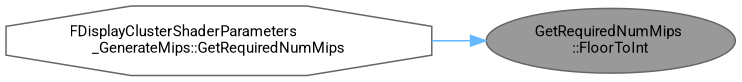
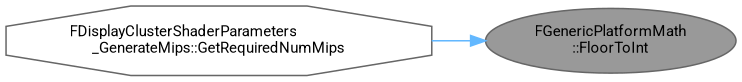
  digraph {
    rankdir=RL
    fontname=Roboto
    node [fontname=Roboto fontsize=10 style=filled]
-   n1 [color=gray40 fillcolor=grey60 fontcolor=black height=0.2 label="GetRequiredNumMips\l::FloorToInt" shape=ellipse width=0.4]
+   n1 [color=gray40 fillcolor=grey60 fontcolor=black height=0.2 label="FGenericPlatformMath\l::FloorToInt" shape=ellipse width=0.4]
    n2 [color=grey40 fillcolor=white height=0.2 label="FDisplayClusterShaderParameters\l_GenerateMips::GetRequiredNumMips" shape=octagon width=0.4]
    n1 -> n2 [color=steelblue1 dir=back fontname=Roboto fontsize=10 labelfontname=Helvetica labelfontsize=10 style=solid]
  }
